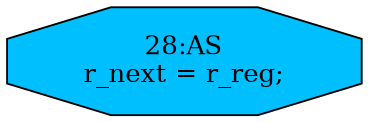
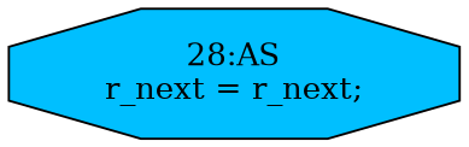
  strict digraph {
-   n1 [ast="<pyverilog.vparser.ast.Assign object at 0x7f0e24fc6250>" def_var="['r_next']" fillcolor=deepskyblue label="28:AS\nr_next = r_reg;" statements="[]" style=filled typ=Assign use_var="['r_reg']" shape=octagon]
+   n1 [ast="<pyverilog.vparser.ast.Assign object at 0x7f0e24fc6250>" def_var="['r_next']" fillcolor=deepskyblue label="28:AS\nr_next = r_next;" statements="[]" style=filled typ=Assign use_var="['r_reg']" shape=octagon]
  }
